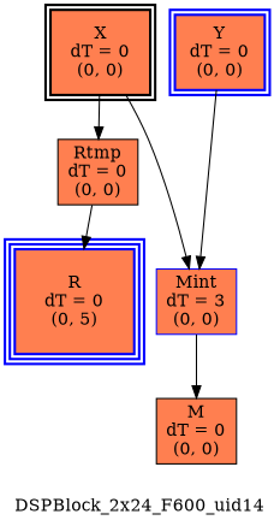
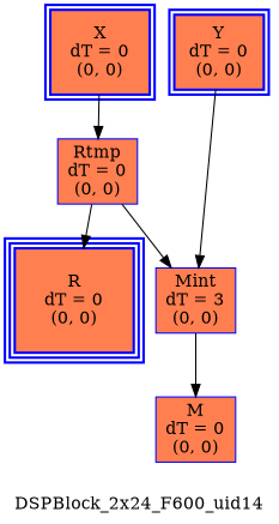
  digraph {
    label=DSPBlock_2x24_F600_uid14
    labeljust=right
    labelloc=bottom
    nodesep=0.25
    ranksep=0.5
    node [color=blue fillcolor=coral peripheries=1 shape=box style="bold, filled"]
    edge [arrowhead=normal arrowsize=1.0 arrowtail=normal color=black dir=forward]
-   n1 [color=black label="X\ndT = 0\n(0, 0)" peripheries=2]
+   n1 [label="X\ndT = 0\n(0, 0)" peripheries=2]
    n2 [label="Y\ndT = 0\n(0, 0)" peripheries=2]
-   n3 [label="R\ndT = 0\n(0, 5)" peripheries=3]
+   n3 [label="R\ndT = 0\n(0, 0)" peripheries=3]
    n4 [label="Mint\ndT = 3\n(0, 0)" style=filled]
-   n5 [color=black label="Rtmp\ndT = 0\n(0, 0)" style=filled]
-   n6 [color=black label="M\ndT = 0\n(0, 0)" style=filled]
+   n5 [label="Rtmp\ndT = 0\n(0, 0)" style=filled]
+   n6 [label="M\ndT = 0\n(0, 0)" style=filled]
    subgraph sub_1 {
      rank=same
      n1
      n2
    }
    subgraph sub_2 {
      rank=same
      n3
    }
-   n1 -> n4
+   n5 -> n4
    n1 -> n5
    n2 -> n4
    n4 -> n6
    n5 -> n3
  }
